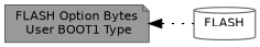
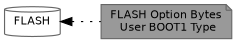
  digraph {
    rankdir=LR
    node [fontname=Helvetica fontsize=10 style=filled]
    n1 [color=grey40 fillcolor=white height=0.2 label=FLASH shape=cylinder width=0.4]
    n2 [color=gray40 fillcolor=grey60 fontcolor=black height=0.2 label="FLASH Option Bytes\l User BOOT1 Type" shape=note width=0.4]
-   n2 -> n1 [dir=back fontname=Helvetica fontsize=10 labelfontname=Helvetica labelfontsize=10 shape=plaintext style=dotted]
+   n1 -> n2 [dir=back fontname=Helvetica fontsize=10 labelfontname=Helvetica labelfontsize=10 shape=plaintext style=dotted]
  }
